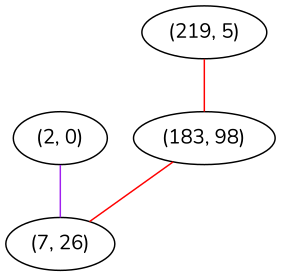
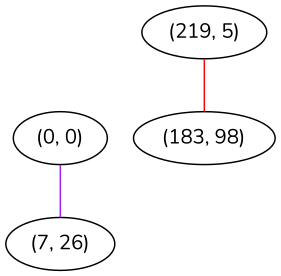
  graph {
    fontname=Nunito
    node [fontname=Nunito]
    edge [color=red fontname=Nunito weight=1]
-   "(0, 0)" [label="(2, 0)"]
+   "(0, 0)"
    "(7, 26)"
    n3 [label="(219, 5)"]
    "(183, 98)"
    "(0, 0)" -- "(7, 26)" [color=purple weight=4]
    n3 -- "(183, 98)"
-   "(183, 98)" -- "(7, 26)"
  }
